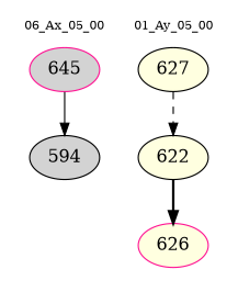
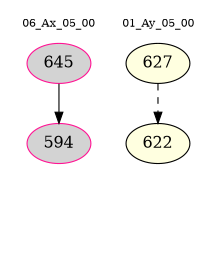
  digraph {
    node [color=black fillcolor=lightyellow style=filled]
    edge [color=black]
    n1 [color=deeppink fillcolor=lightgrey label=645]
-   n2 [fillcolor=lightgrey label=594]
+   n2 [color=deeppink fillcolor=lightgrey label=594]
    n3 [label=622]
    n4 [label=627]
-   n5 [color=deeppink label=626]
    subgraph cluster_1 {
      color=white
      fontsize=10
      label="06_Ax_05_00"
      n1
      n2
    }
    subgraph cluster_2 {
      color=white
      fontsize=10
      label="01_Ay_05_00"
      n3
      n4
-     n5
    }
    n1 -> n2 [style=solid]
-   n3 -> n5 [style=bold]
    n4 -> n3 [style=dashed]
  }
